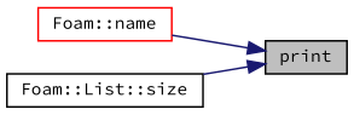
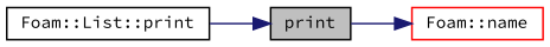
  digraph {
    fontname="Source Code Pro"
    rankdir=LR
    node [color=black fontname="Source Code Pro" fontsize=10 shape=record]
    edge [color=midnightblue fontname="Source Code Pro" fontsize=10 labelfontname=Helvetica labelfontsize=10 style=solid]
    n1 [fillcolor=grey75 fontcolor=black height=0.2 label=print style=filled width=0.4]
    n2 [color=red height=0.2 label="Foam::name" width=0.4]
-   n3 [height=0.2 label="Foam::List::size" width=0.4]
-   n2 -> n1
+   n3 [height=0.2 label="Foam::List::print" width=0.4]
+   n1 -> n2
    n3 -> n1
  }
